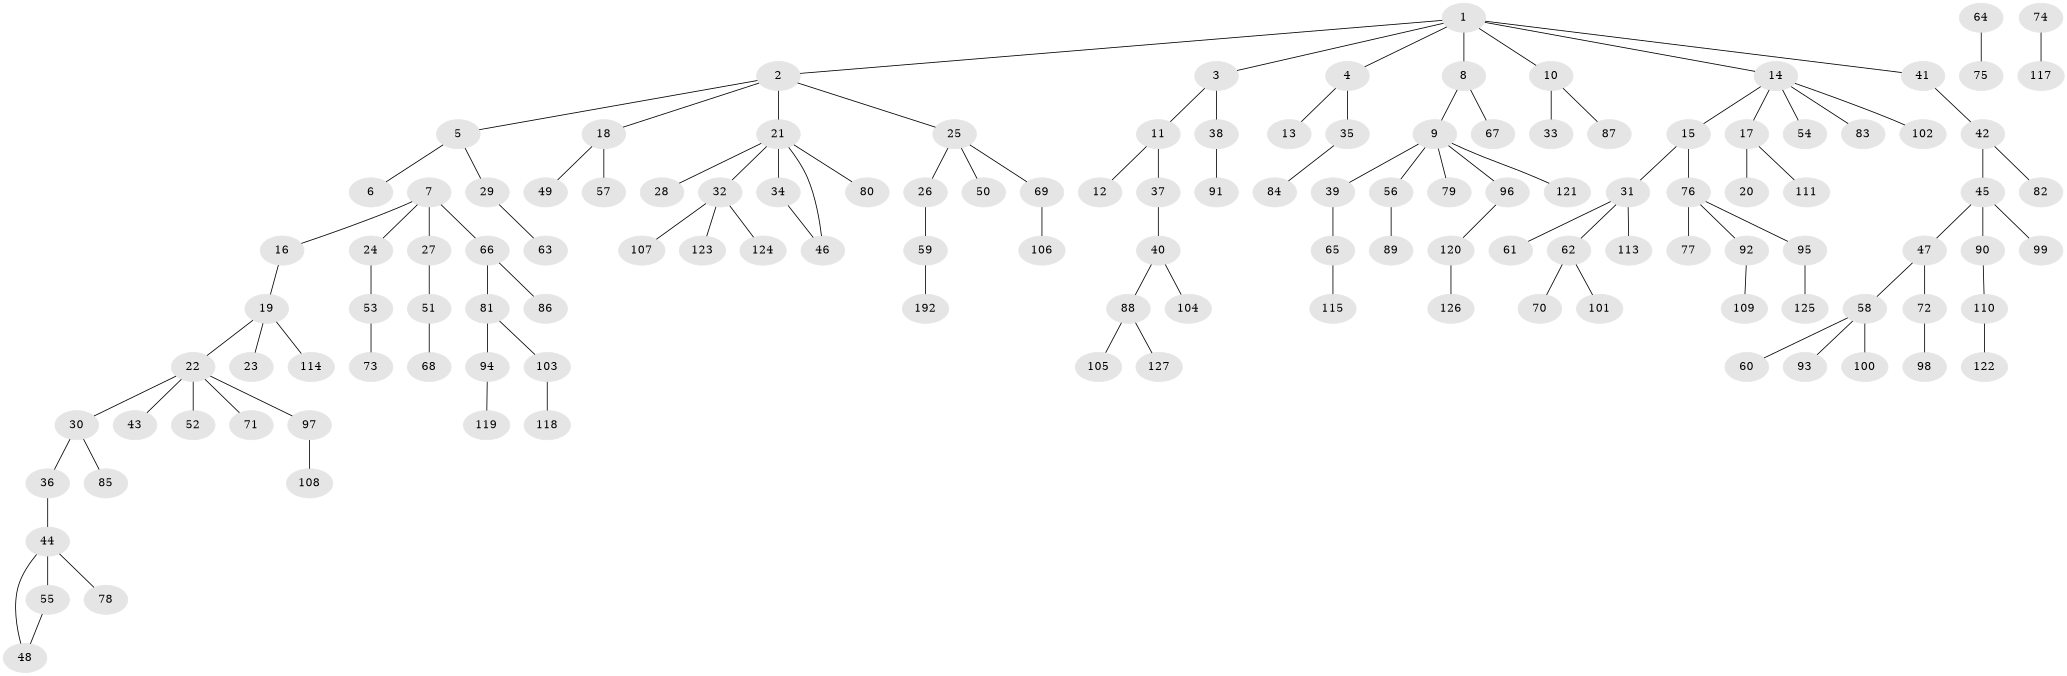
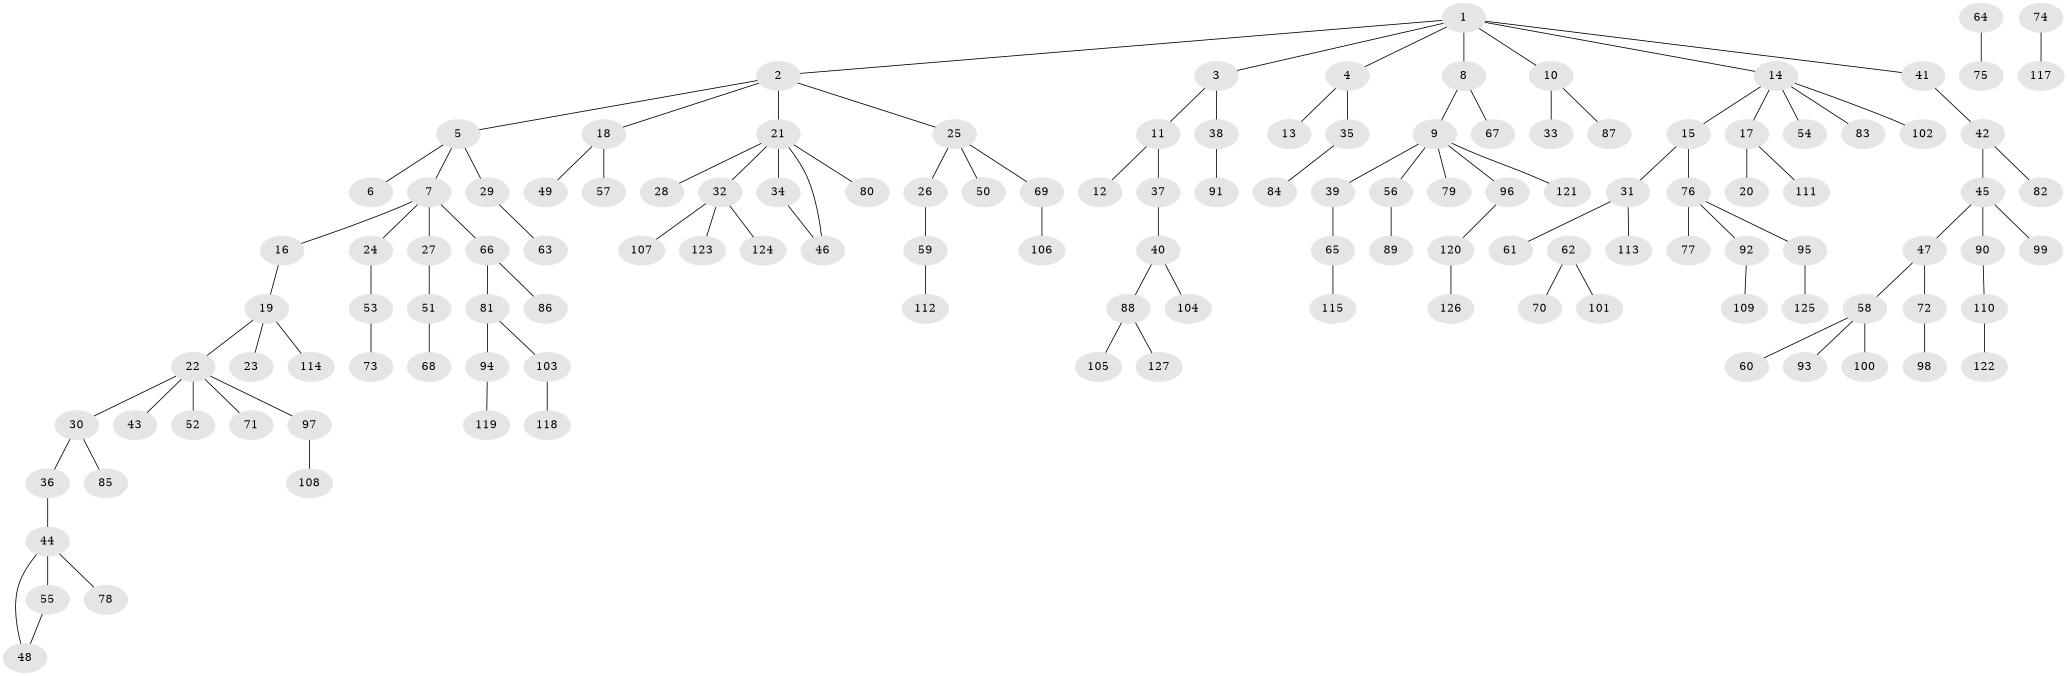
  graph {
    node [color=gray90 style=filled]
    1
    2
    3
    4
    8
    10
    14
    41
    5
    18
    21
    25
    11
    38
    13
    35
    9
    67
    33
    87
    15
    17
    54
    83
    102
    42
    6
    7
    29
    49
    57
    28
    32
    34
    46
    80
    26
    50
    69
    12
    37
    91
    84
    16
    24
    27
    66
    63
    19
    53
    51
    81
    86
    39
    56
    79
    96
    121
    65
    89
    120
    40
    31
    76
    20
    111
    61
    62
    113
    77
    92
    95
    22
    23
    114
    30
    43
    52
    71
    97
    107
    123
    124
    36
    85
    108
    73
    59
    106
-   112 [label=192]
+   112
    68
    44
    70
    101
    64
    75
    48
    55
    78
    88
    104
    115
    105
    127
    45
    82
    47
    90
    99
    58
    72
    110
    60
    93
    100
    98
    74
    117
    94
    103
    109
    125
    119
    118
    122
    126
    1 -- 2
    1 -- 3
    1 -- 4
    1 -- 8
    1 -- 10
    1 -- 14
    1 -- 41
    2 -- 5
    2 -- 18
    2 -- 21
    2 -- 25
    3 -- 11
    3 -- 38
    4 -- 13
    4 -- 35
    8 -- 9
    8 -- 67
    10 -- 33
    10 -- 87
    14 -- 15
    14 -- 17
    14 -- 54
    14 -- 83
    14 -- 102
    41 -- 42
    5 -- 6
+   5 -- 7
    5 -- 29
    18 -- 49
    18 -- 57
    21 -- 28
    21 -- 32
    21 -- 34
    21 -- 46
    21 -- 80
    25 -- 26
    25 -- 50
    25 -- 69
    11 -- 12
    11 -- 37
    38 -- 91
    35 -- 84
    9 -- 39
    9 -- 56
    9 -- 79
    9 -- 96
    9 -- 121
    15 -- 31
    15 -- 76
    17 -- 20
    17 -- 111
    42 -- 45
    42 -- 82
    7 -- 16
    7 -- 24
    7 -- 27
    7 -- 66
    29 -- 63
    32 -- 107
    32 -- 123
    32 -- 124
    34 -- 46
    26 -- 59
    69 -- 106
    37 -- 40
    16 -- 19
    24 -- 53
    27 -- 51
    66 -- 81
    66 -- 86
    19 -- 22
    19 -- 23
    19 -- 114
    53 -- 73
    51 -- 68
    81 -- 94
    81 -- 103
    39 -- 65
    56 -- 89
    96 -- 120
    65 -- 115
    120 -- 126
    40 -- 88
    40 -- 104
    31 -- 61
-   31 -- 62
    31 -- 113
    76 -- 77
    76 -- 92
    76 -- 95
    62 -- 70
    62 -- 101
    92 -- 109
    95 -- 125
    22 -- 30
    22 -- 43
    22 -- 52
    22 -- 71
    22 -- 97
    30 -- 36
    30 -- 85
    97 -- 108
    36 -- 44
    59 -- 112
    44 -- 48
    44 -- 55
    44 -- 78
    64 -- 75
    55 -- 48
    88 -- 105
    88 -- 127
    45 -- 47
    45 -- 90
    45 -- 99
    47 -- 58
    47 -- 72
    90 -- 110
    58 -- 60
    58 -- 93
    58 -- 100
    72 -- 98
    110 -- 122
    74 -- 117
    94 -- 119
    103 -- 118
  }
